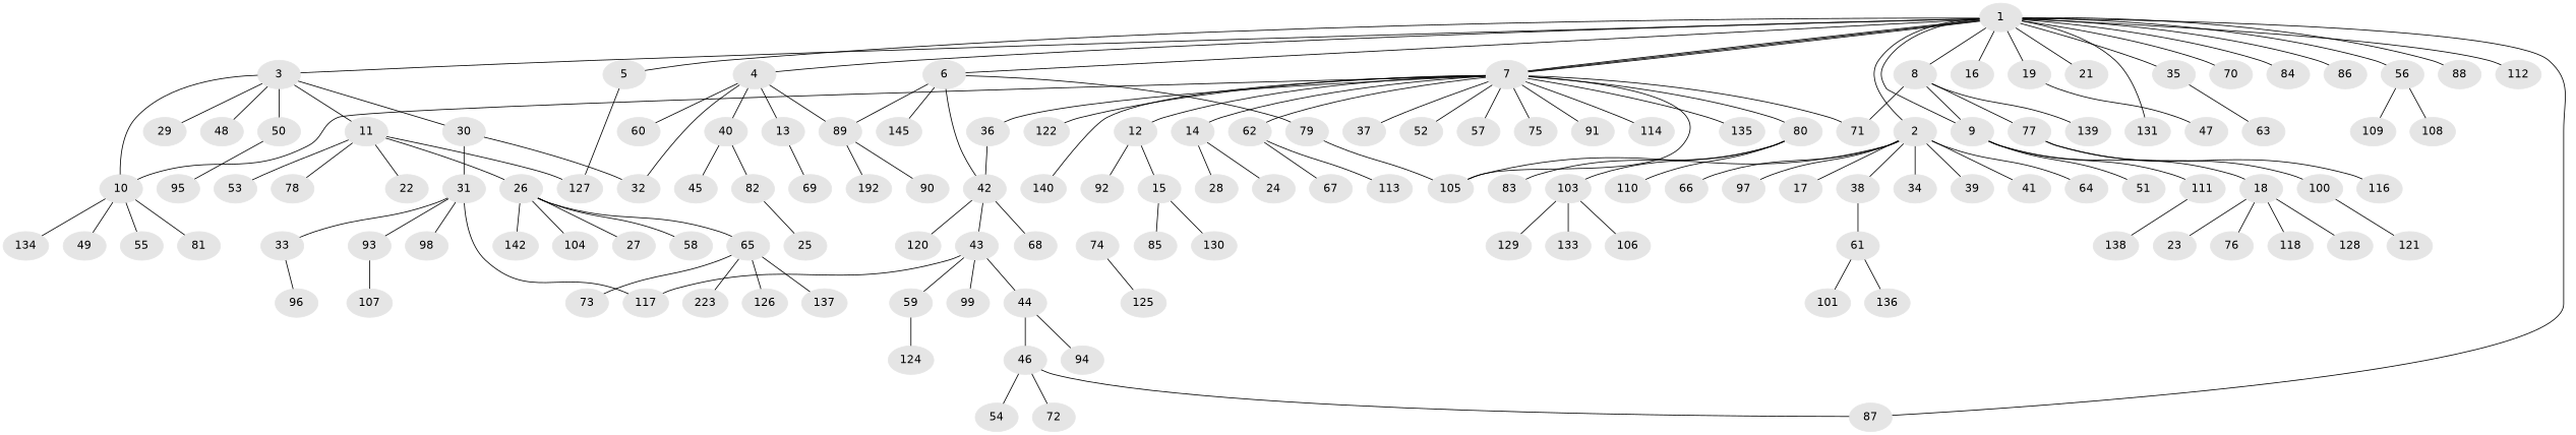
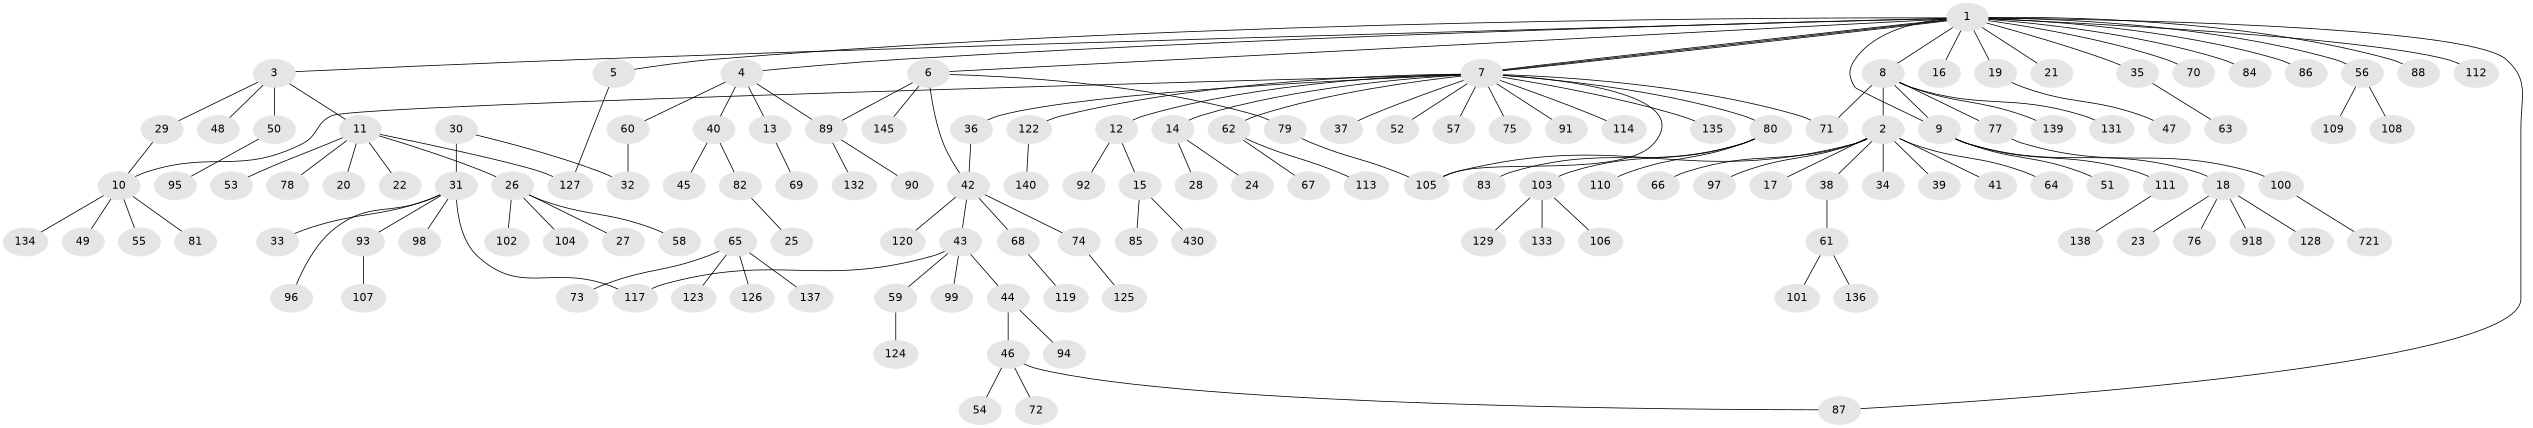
  graph {
    fontname="DejaVu Sans"
    node [color=gray90 fontname="DejaVu Sans" style=filled]
    edge [fontname="DejaVu Sans"]
    1
    2
    3
    4
    5
    6
    7
    8
    9
    16
    19
    21
    35
    56
    70
    84
    86
    87
    88
    112
    131
    17
    34
    38
    39
    41
    64
    66
    97
    105
    10
    11
    29
    30
    48
    50
    13
    32
    40
    60
    89
    127
    42
    79
    n45 [label=145]
    12
    14
    36
    37
    52
    57
    62
    75
    80
    91
    114
    122
    135
    140
    71
    77
    139
    18
    51
    111
    47
    63
    108
    109
    61
    49
    55
    81
    134
+   20
    22
    26
    53
    78
    31
    95
    69
    45
    82
    90
-   132 [label=192]
+   132
    43
    68
    74
    120
    15
    92
    24
    28
    67
    113
    83
    103
    110
    100
-   116
    23
    76
-   118
+   118 [label=918]
    128
    138
    27
    58
    65
-   102 [label=142]
+   102
    104
    85
-   130
+   130 [label=430]
    73
-   123 [label=223]
+   123
    126
    137
    33
    93
    98
    117
    96
    107
    101
    136
    25
    44
    59
    99
+   119
    125
    46
    94
    124
    54
    72
-   121
+   121 [label=721]
    106
    129
    133
-   1 -- 2
+   8 -- 2
    1 -- 3
    1 -- 4
    1 -- 5
    1 -- 6
    1 -- 7
    1 -- 7
    1 -- 7
    1 -- 8
    1 -- 9
    1 -- 16
    1 -- 19
    1 -- 21
    1 -- 35
    1 -- 56
    1 -- 70
    1 -- 84
    1 -- 86
    1 -- 87
    1 -- 88
    1 -- 112
-   1 -- 131
+   8 -- 131
    2 -- 17
    2 -- 34
    2 -- 38
    2 -- 39
    2 -- 41
    2 -- 64
    2 -- 66
    2 -- 97
    2 -- 105
-   3 -- 10
+   29 -- 10
    3 -- 11
    3 -- 29
-   3 -- 30
    3 -- 48
    3 -- 50
    4 -- 13
-   4 -- 32
+   60 -- 32
    4 -- 40
    4 -- 60
    4 -- 89
    5 -- 127
    6 -- 89
    6 -- 42
    6 -- 79
    6 -- n45
    7 -- 105
    7 -- 10
    7 -- 12
    7 -- 14
    7 -- 36
    7 -- 37
    7 -- 52
    7 -- 57
    7 -- 62
    7 -- 75
    7 -- 80
    7 -- 91
    7 -- 114
    7 -- 122
    7 -- 135
-   7 -- 140
+   122 -- 140
    7 -- 71
    8 -- 9
    8 -- 71
    8 -- 77
    8 -- 139
    9 -- 18
    9 -- 51
    9 -- 111
    19 -- 47
    35 -- 63
    56 -- 108
    56 -- 109
    38 -- 61
    10 -- 49
    10 -- 55
    10 -- 81
    10 -- 134
    11 -- 127
+   11 -- 20
    11 -- 22
    11 -- 26
    11 -- 53
    11 -- 78
    30 -- 32
    30 -- 31
    50 -- 95
    13 -- 69
    40 -- 45
    40 -- 82
    89 -- 90
    89 -- 132
    42 -- 43
    42 -- 68
+   42 -- 74
    42 -- 120
    79 -- 105
    12 -- 15
    12 -- 92
    14 -- 24
    14 -- 28
    36 -- 42
    62 -- 67
    62 -- 113
    80 -- 83
    80 -- 103
    80 -- 110
    77 -- 100
-   77 -- 116
    18 -- 23
    18 -- 76
    18 -- 118
    18 -- 128
    111 -- 138
    61 -- 101
    61 -- 136
    26 -- 27
    26 -- 58
-   26 -- 65
    26 -- 102
    26 -- 104
    31 -- 33
    31 -- 93
    31 -- 98
    31 -- 117
    82 -- 25
    43 -- 117
    43 -- 44
    43 -- 59
    43 -- 99
+   68 -- 119
    74 -- 125
    15 -- 85
    15 -- 130
    103 -- 106
    103 -- 129
    103 -- 133
    100 -- 121
    65 -- 73
    65 -- 123
    65 -- 126
    65 -- 137
-   33 -- 96
+   31 -- 96
    93 -- 107
    44 -- 46
    44 -- 94
    59 -- 124
    46 -- 87
    46 -- 54
    46 -- 72
  }
